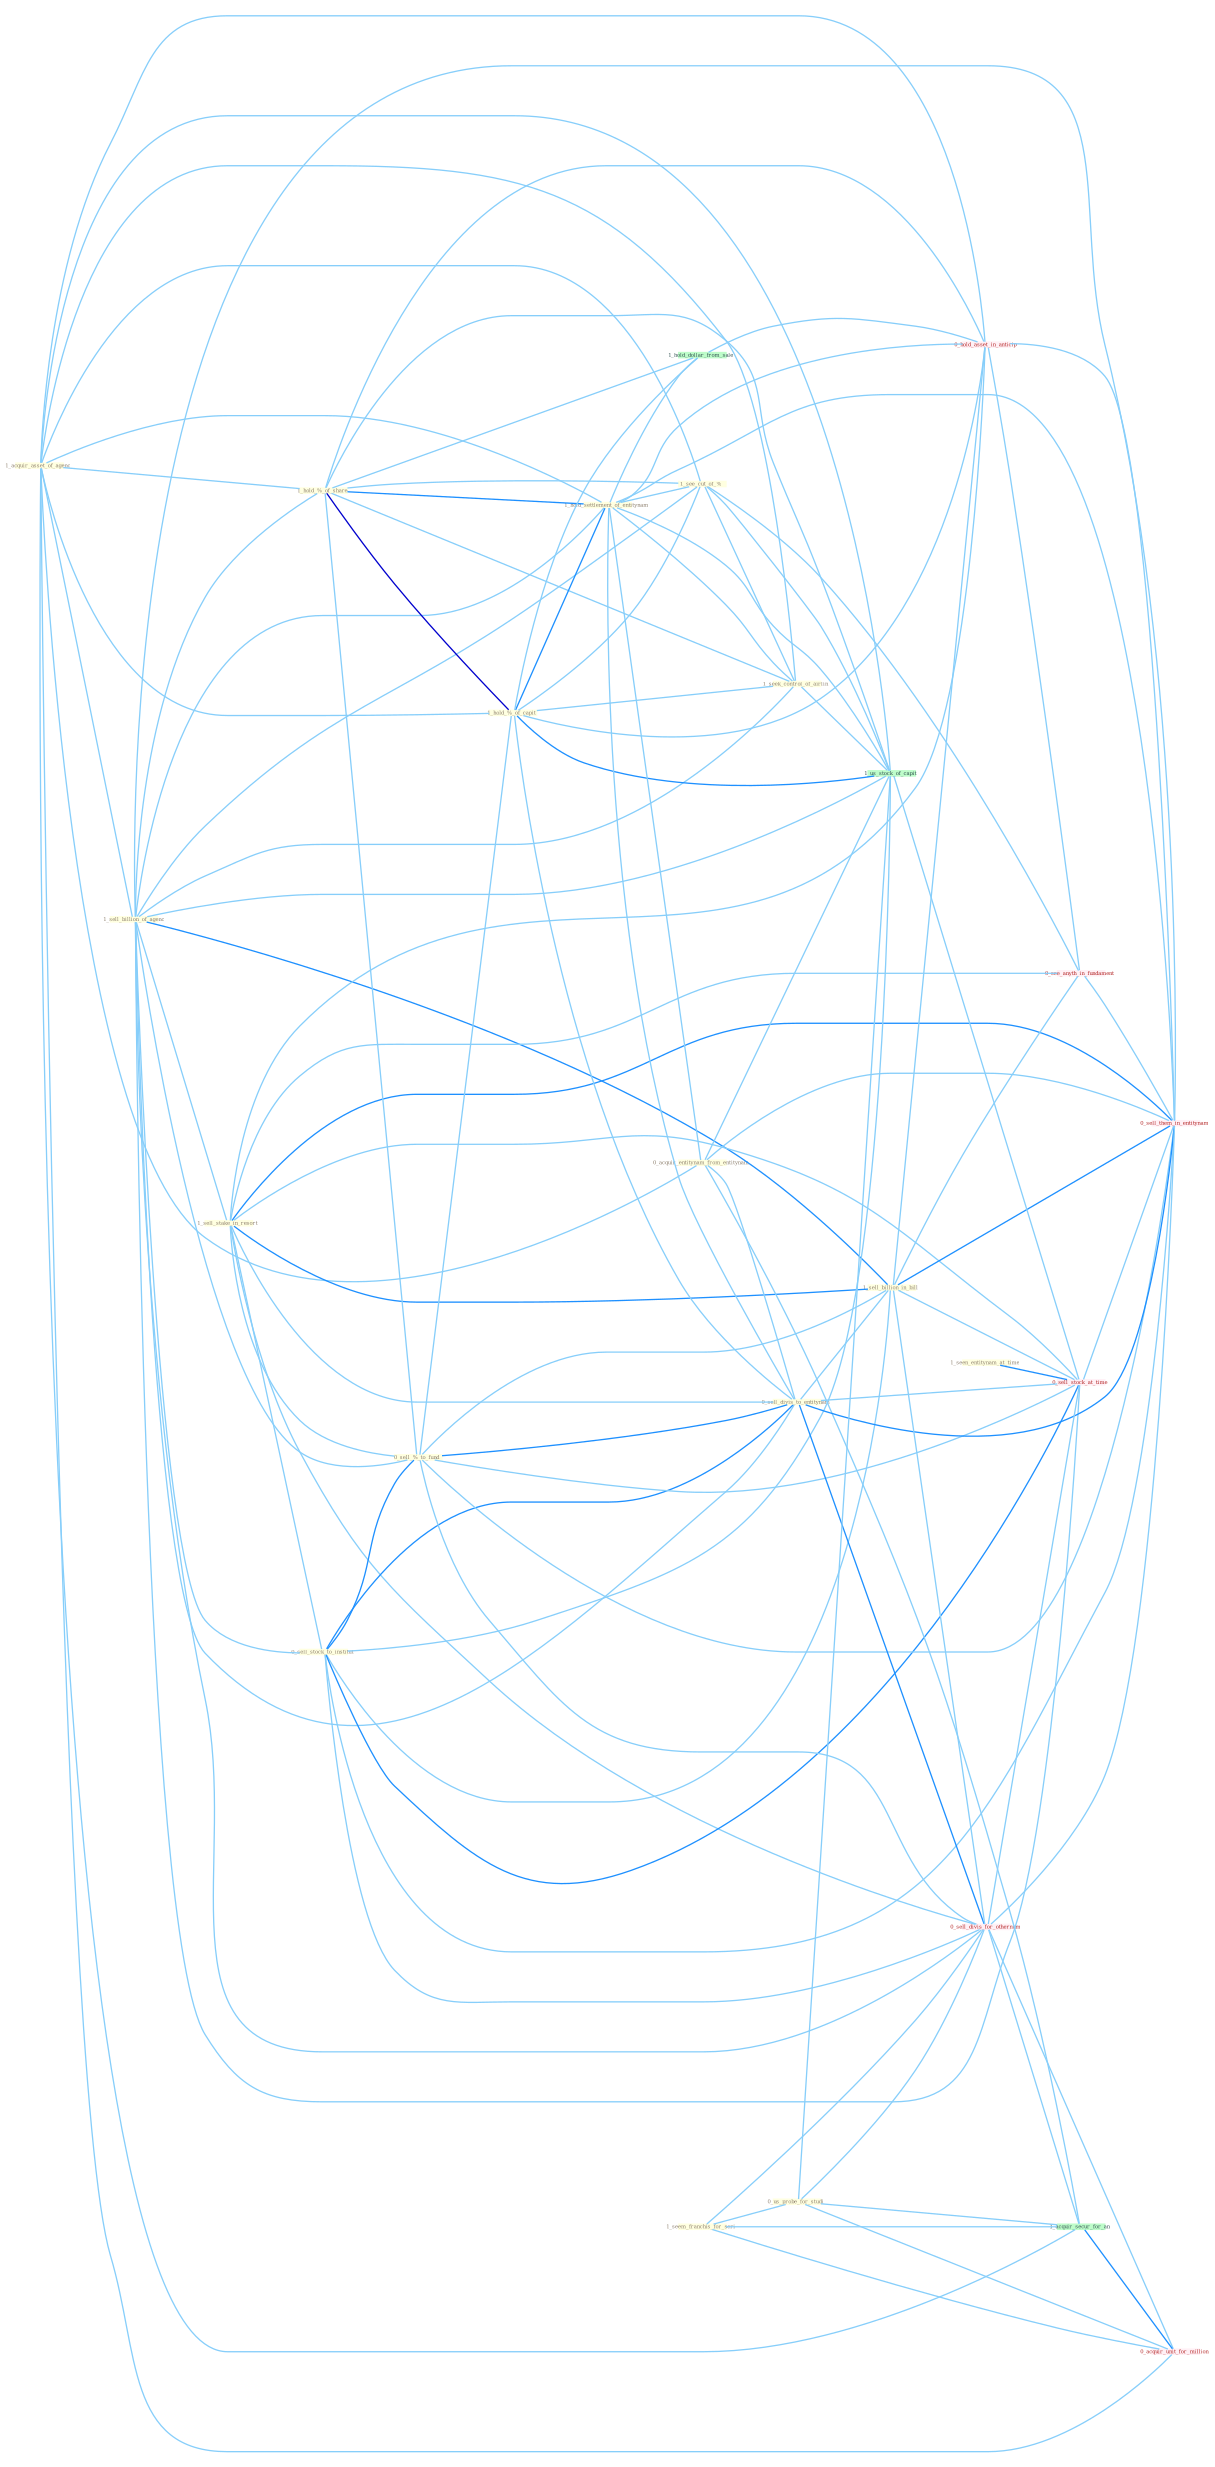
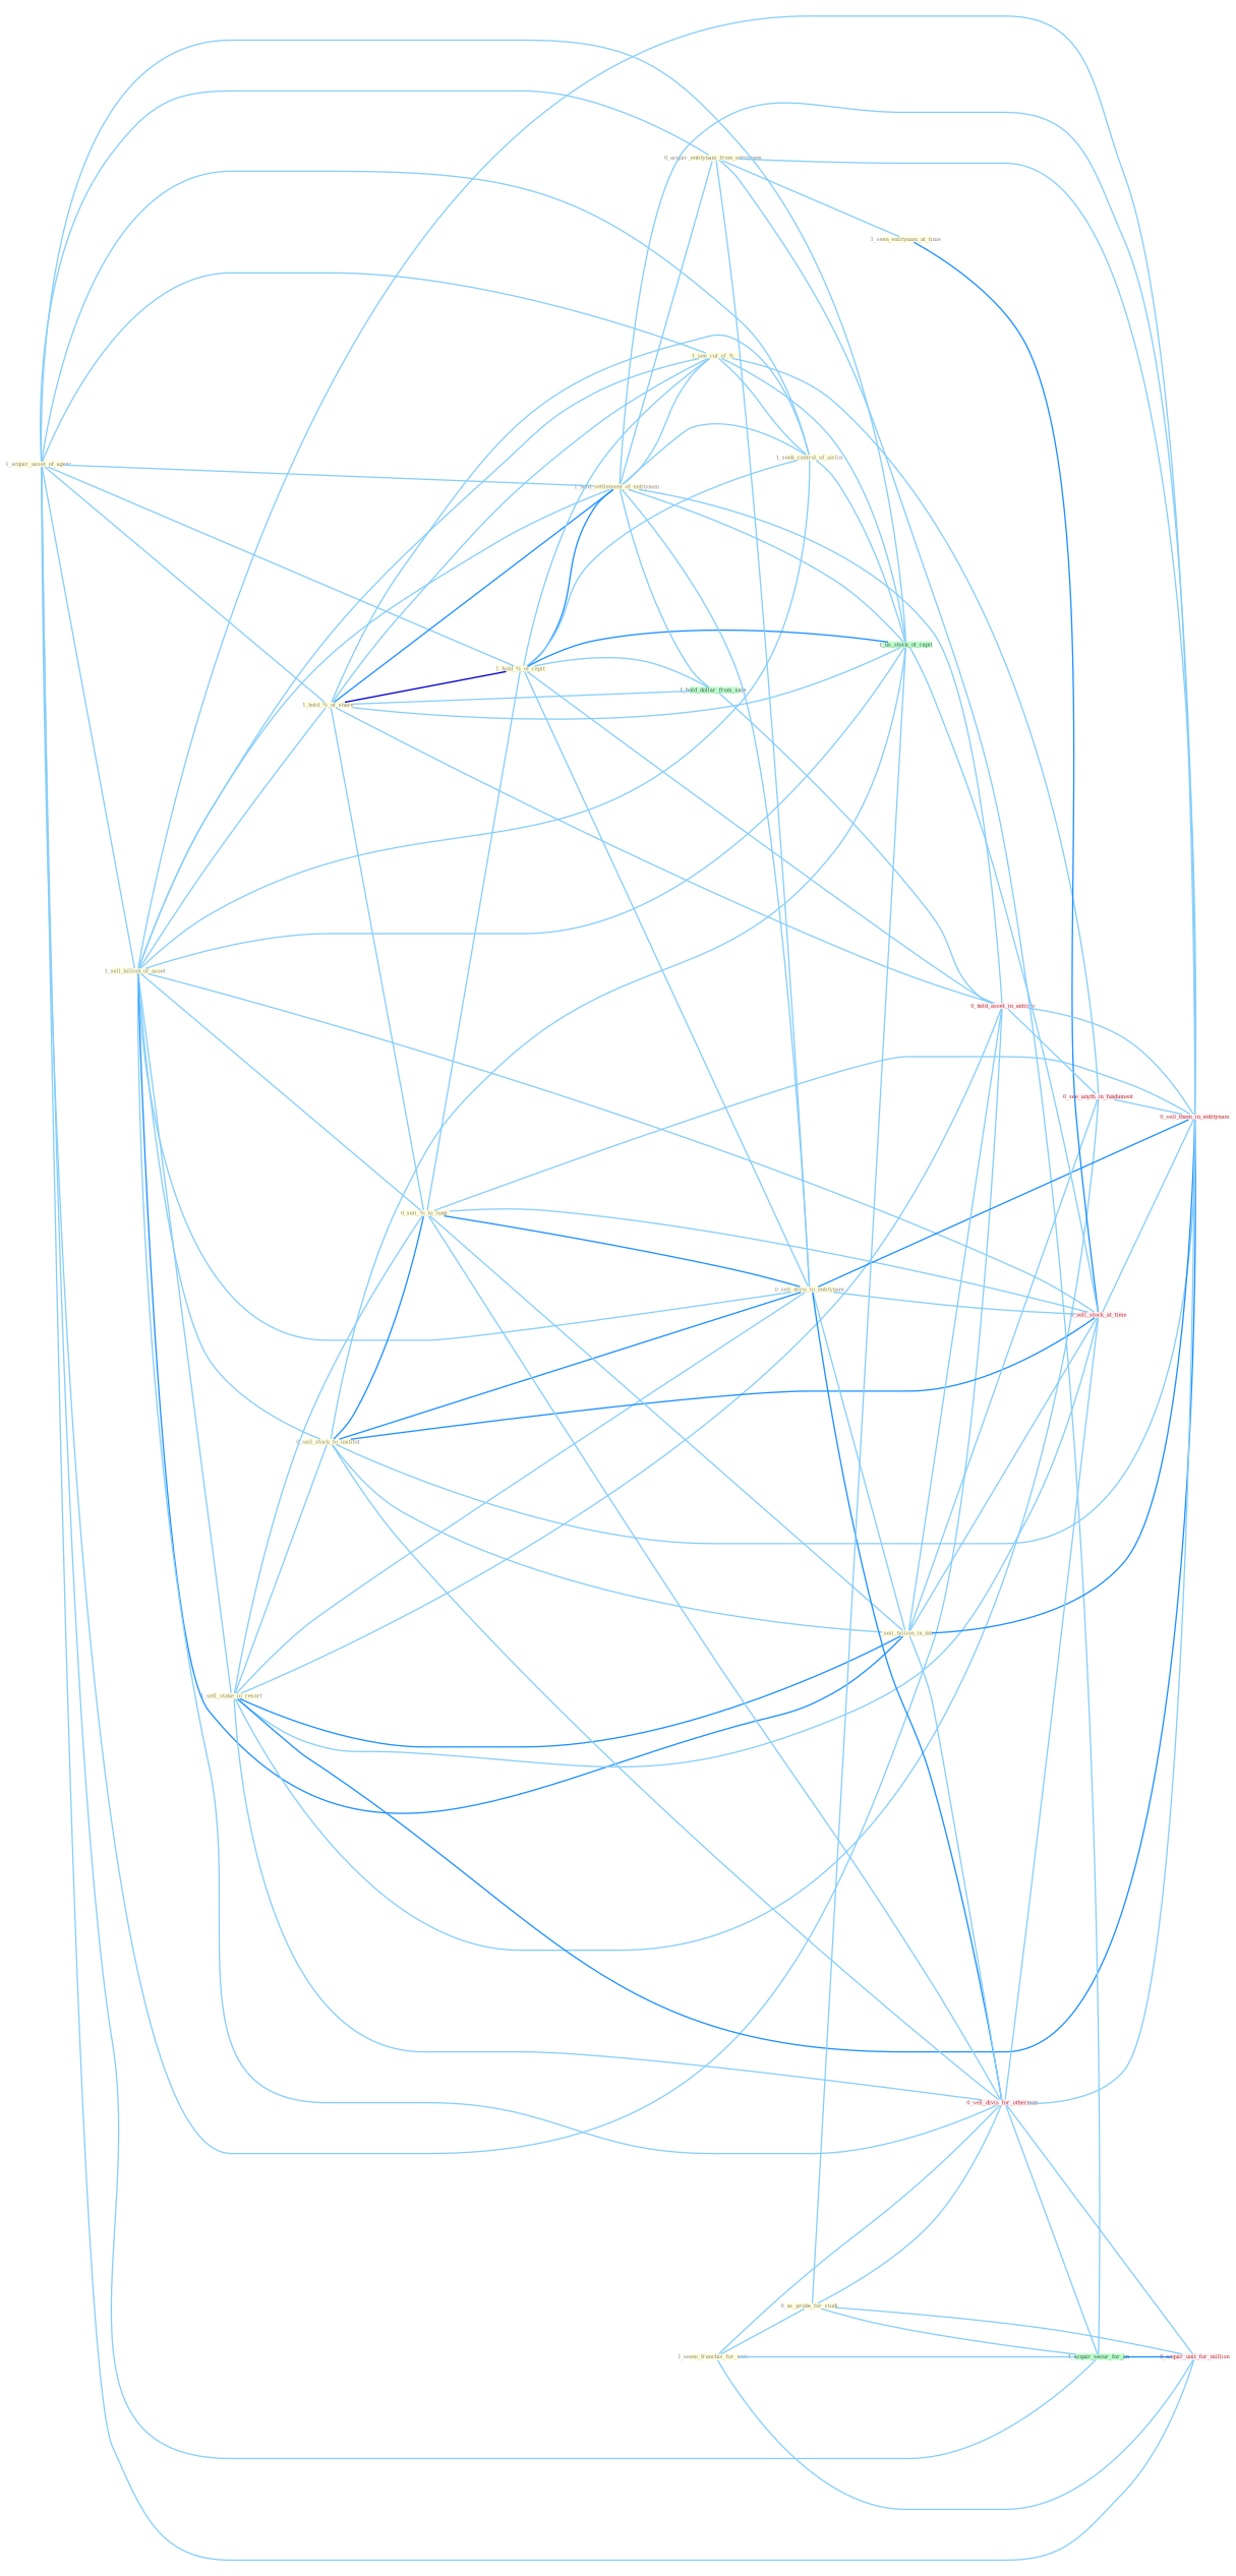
  graph {
    rankdir=LR
    node [color="#ffffe0" fixedsize=true fontcolor="#8b7d6b" fontsize=4 shape=polygon style=filled]
    edge [color="#87cefa" w=1]
    "1_acquir_asset_of_agenc " [height=.06 width=.5]
-   "1_sell_billion_of_asset " [height=.06 width=.5 label="1_sell_billion_of_agenc"]
+   "1_sell_billion_of_asset " [height=.06 width=.5]
    "1_sell_stake_in_resort " [height=.06 width=.5]
    "0_sell_stock_to_institut " [height=.06 width=.5]
    "1_hold_%_of_share " [height=.06 width=.5]
    "0_sell_%_to_fund " [height=.06 width=.5]
    "1_hold_%_of_capit " [height=.06 width=.5]
    "1_hold_settlement_of_entitynam " [height=.06 width=.5]
    "1_seem_franchis_for_seri " [height=.06 width=.5]
    "0_acquir_entitynam_from_entitynam " [height=.06 width=.5]
    "1_see_cut_of_% " [height=.06 width=.5]
    "1_seek_control_of_airlin " [height=.06 width=.5]
    "0_sell_divis_to_entitynam " [height=.06 width=.5]
    "0_us_probe_for_studi " [height=.06 width=.5]
    "1_sell_billion_in_bill " [height=.06 width=.5]
    "1_seen_entitynam_at_time " [height=.06 width=.5]
    "0_sell_divis_for_othernum " [color="#fff0f5" fontcolor="#b22222" height=.06 width=.5]
    "0_hold_asset_in_anticip " [color="#fff0f5" fontcolor="#b22222" height=.06 width=.5]
    "0_sell_stock_at_time " [color="#fff0f5" fontcolor="#b22222" height=.06 width=.5]
    "0_see_anyth_in_fundament " [color="#fff0f5" fontcolor="#b22222" height=.06 width=.5]
    "0_acquir_unit_for_million " [color="#fff0f5" fontcolor="#b22222" height=.06 width=.5]
    "0_sell_them_in_entitynam " [color="#fff0f5" fontcolor="#b22222" height=.06 width=.5]
    "1_acquir_secur_for_an " [color="#BDFCC9" fontcolor="#2f4f4f" height=.06 width=.5]
    "1_us_stock_of_capit " [color="#BDFCC9" fontcolor="#2f4f4f" height=.06 width=.5]
    "1_hold_dollar_from_sale " [color="#BDFCC9" fontcolor="#2f4f4f" height=.06 width=.5]
    subgraph sub_1 {
      "1_acquir_asset_of_agenc "
      "1_sell_billion_of_asset "
      "1_sell_stake_in_resort "
      "0_sell_stock_to_institut "
      "1_hold_%_of_share "
      "0_sell_%_to_fund "
      "1_hold_%_of_capit "
      "1_hold_settlement_of_entitynam "
      "1_seem_franchis_for_seri "
      "0_acquir_entitynam_from_entitynam "
      "1_see_cut_of_% "
      "1_seek_control_of_airlin "
      "0_sell_divis_to_entitynam "
      "0_us_probe_for_studi "
      "1_sell_billion_in_bill "
      "1_seen_entitynam_at_time "
    }
    subgraph sub_2 {
      "0_sell_divis_for_othernum "
      "0_hold_asset_in_anticip "
      "0_sell_stock_at_time "
      "0_see_anyth_in_fundament "
      "0_acquir_unit_for_million "
      "0_sell_them_in_entitynam "
    }
    "1_acquir_asset_of_agenc " -- "1_sell_billion_of_asset "
    "1_acquir_asset_of_agenc " -- "1_hold_%_of_share "
    "1_acquir_asset_of_agenc " -- "1_hold_%_of_capit "
    "1_acquir_asset_of_agenc " -- "1_hold_settlement_of_entitynam "
    "1_acquir_asset_of_agenc " -- "0_acquir_entitynam_from_entitynam "
    "1_acquir_asset_of_agenc " -- "1_see_cut_of_% "
    "1_acquir_asset_of_agenc " -- "1_seek_control_of_airlin "
    "1_acquir_asset_of_agenc " -- "0_hold_asset_in_anticip "
    "1_acquir_asset_of_agenc " -- "0_acquir_unit_for_million "
    "1_acquir_asset_of_agenc " -- "1_acquir_secur_for_an "
    "1_acquir_asset_of_agenc " -- "1_us_stock_of_capit "
    "1_sell_billion_of_asset " -- "1_sell_stake_in_resort "
    "1_sell_billion_of_asset " -- "0_sell_stock_to_institut "
    "1_sell_billion_of_asset " -- "1_hold_%_of_share "
    "1_sell_billion_of_asset " -- "0_sell_%_to_fund "
    "1_sell_billion_of_asset " -- "1_hold_settlement_of_entitynam "
    "1_sell_billion_of_asset " -- "1_see_cut_of_% "
    "1_sell_billion_of_asset " -- "1_seek_control_of_airlin "
    "1_sell_billion_of_asset " -- "0_sell_divis_to_entitynam "
    "1_sell_billion_of_asset " -- "1_sell_billion_in_bill " [color="#1e90ff" w=2]
    "1_sell_billion_of_asset " -- "0_sell_divis_for_othernum "
    "1_sell_billion_of_asset " -- "0_sell_stock_at_time "
    "1_sell_billion_of_asset " -- "0_sell_them_in_entitynam "
    "1_sell_billion_of_asset " -- "1_us_stock_of_capit "
    "1_sell_stake_in_resort " -- "0_sell_stock_to_institut "
    "1_sell_stake_in_resort " -- "0_sell_%_to_fund "
    "1_sell_stake_in_resort " -- "0_sell_divis_to_entitynam "
    "1_sell_stake_in_resort " -- "1_sell_billion_in_bill " [color="#1e90ff" w=2]
    "1_sell_stake_in_resort " -- "0_sell_divis_for_othernum "
    "1_sell_stake_in_resort " -- "0_hold_asset_in_anticip "
    "1_sell_stake_in_resort " -- "0_sell_stock_at_time "
    "1_sell_stake_in_resort " -- "0_see_anyth_in_fundament "
    "1_sell_stake_in_resort " -- "0_sell_them_in_entitynam " [color="#1e90ff" w=2]
    "0_sell_stock_to_institut " -- "0_sell_%_to_fund " [color="#1e90ff" w=2]
    "0_sell_stock_to_institut " -- "0_sell_divis_to_entitynam " [color="#1e90ff" w=2]
    "0_sell_stock_to_institut " -- "1_sell_billion_in_bill "
    "0_sell_stock_to_institut " -- "0_sell_divis_for_othernum "
    "0_sell_stock_to_institut " -- "0_sell_stock_at_time " [color="#1e90ff" w=2]
    "0_sell_stock_to_institut " -- "0_sell_them_in_entitynam "
    "0_sell_stock_to_institut " -- "1_us_stock_of_capit "
    "1_hold_%_of_share " -- "0_sell_%_to_fund "
    "1_hold_%_of_share " -- "1_hold_%_of_capit " [color="#0000cd" w=3]
    "1_hold_%_of_share " -- "1_hold_settlement_of_entitynam " [color="#1e90ff" w=2]
    "1_hold_%_of_share " -- "1_see_cut_of_% "
    "1_hold_%_of_share " -- "1_seek_control_of_airlin "
    "1_hold_%_of_share " -- "0_hold_asset_in_anticip "
    "1_hold_%_of_share " -- "1_us_stock_of_capit "
    "1_hold_%_of_share " -- "1_hold_dollar_from_sale "
    "0_sell_%_to_fund " -- "1_hold_%_of_capit "
    "0_sell_%_to_fund " -- "0_sell_divis_to_entitynam " [color="#1e90ff" w=2]
    "0_sell_%_to_fund " -- "1_sell_billion_in_bill "
    "0_sell_%_to_fund " -- "0_sell_divis_for_othernum "
    "0_sell_%_to_fund " -- "0_sell_stock_at_time "
    "0_sell_%_to_fund " -- "0_sell_them_in_entitynam "
    "1_hold_%_of_capit " -- "1_hold_settlement_of_entitynam " [color="#1e90ff" w=2]
    "1_hold_%_of_capit " -- "1_see_cut_of_% "
    "1_hold_%_of_capit " -- "1_seek_control_of_airlin "
    "1_hold_%_of_capit " -- "0_hold_asset_in_anticip "
    "1_hold_%_of_capit " -- "1_us_stock_of_capit " [color="#1e90ff" w=2]
    "1_hold_%_of_capit " -- "1_hold_dollar_from_sale "
    "1_hold_settlement_of_entitynam " -- "0_acquir_entitynam_from_entitynam "
    "1_hold_settlement_of_entitynam " -- "1_see_cut_of_% "
    "1_hold_settlement_of_entitynam " -- "1_seek_control_of_airlin "
    "1_hold_settlement_of_entitynam " -- "0_sell_divis_to_entitynam "
    "1_hold_settlement_of_entitynam " -- "0_hold_asset_in_anticip "
    "1_hold_settlement_of_entitynam " -- "0_sell_them_in_entitynam "
    "1_hold_settlement_of_entitynam " -- "1_us_stock_of_capit "
    "1_hold_settlement_of_entitynam " -- "1_hold_dollar_from_sale "
    "1_seem_franchis_for_seri " -- "0_us_probe_for_studi "
    "1_seem_franchis_for_seri " -- "0_sell_divis_for_othernum "
    "1_seem_franchis_for_seri " -- "0_acquir_unit_for_million "
    "1_seem_franchis_for_seri " -- "1_acquir_secur_for_an "
    "0_acquir_entitynam_from_entitynam " -- "0_sell_divis_to_entitynam "
-   "0_acquir_entitynam_from_entitynam " -- "1_us_stock_of_capit "
+   "0_acquir_entitynam_from_entitynam " -- "1_seen_entitynam_at_time "
    "0_acquir_entitynam_from_entitynam " -- "0_sell_them_in_entitynam "
    "0_acquir_entitynam_from_entitynam " -- "1_acquir_secur_for_an "
    "1_see_cut_of_% " -- "1_seek_control_of_airlin "
    "1_see_cut_of_% " -- "0_see_anyth_in_fundament "
    "1_see_cut_of_% " -- "1_us_stock_of_capit "
    "1_seek_control_of_airlin " -- "1_us_stock_of_capit "
    "0_sell_divis_to_entitynam " -- "1_hold_%_of_capit "
    "0_sell_divis_to_entitynam " -- "1_sell_billion_in_bill "
    "0_sell_divis_to_entitynam " -- "0_sell_divis_for_othernum " [color="#1e90ff" w=2]
    "0_sell_divis_to_entitynam " -- "0_sell_stock_at_time "
    "0_sell_divis_to_entitynam " -- "0_sell_them_in_entitynam " [color="#1e90ff" w=2]
    "0_us_probe_for_studi " -- "0_sell_divis_for_othernum "
    "0_us_probe_for_studi " -- "0_acquir_unit_for_million "
    "0_us_probe_for_studi " -- "1_acquir_secur_for_an "
    "0_us_probe_for_studi " -- "1_us_stock_of_capit "
    "1_sell_billion_in_bill " -- "0_sell_divis_for_othernum "
    "1_sell_billion_in_bill " -- "0_hold_asset_in_anticip "
    "1_sell_billion_in_bill " -- "0_sell_stock_at_time "
    "1_sell_billion_in_bill " -- "0_see_anyth_in_fundament "
    "1_sell_billion_in_bill " -- "0_sell_them_in_entitynam " [color="#1e90ff" w=2]
    "1_seen_entitynam_at_time " -- "0_sell_stock_at_time " [color="#1e90ff" w=2]
    "0_sell_divis_for_othernum " -- "0_sell_stock_at_time "
    "0_sell_divis_for_othernum " -- "0_acquir_unit_for_million "
    "0_sell_divis_for_othernum " -- "0_sell_them_in_entitynam "
    "0_sell_divis_for_othernum " -- "1_acquir_secur_for_an "
    "0_hold_asset_in_anticip " -- "0_see_anyth_in_fundament "
    "0_hold_asset_in_anticip " -- "0_sell_them_in_entitynam "
    "0_sell_stock_at_time " -- "0_sell_them_in_entitynam "
    "0_see_anyth_in_fundament " -- "0_sell_them_in_entitynam "
    "1_acquir_secur_for_an " -- "0_acquir_unit_for_million " [color="#1e90ff" w=2]
    "1_us_stock_of_capit " -- "0_sell_stock_at_time "
    "1_hold_dollar_from_sale " -- "0_hold_asset_in_anticip "
  }
